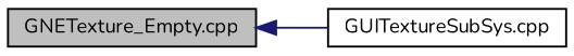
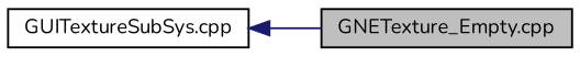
  digraph {
    rankdir=LR
    fontname=Nunito
    node [color=black fontname=Nunito fontsize=10 shape=record style=filled]
    n1 [fillcolor=grey75 fontcolor=black height=0.2 label="GNETexture_Empty.cpp" width=0.4]
    n2 [fillcolor=white height=0.2 label="GUITextureSubSys.cpp" width=0.4]
-   n1 -> n2 [color=midnightblue dir=back fontname=Nunito fontsize=10 labelfontname=Helvetica labelfontsize=10 style=solid]
+   n2 -> n1 [color=midnightblue dir=back fontname=Nunito fontsize=10 labelfontname=Helvetica labelfontsize=10 style=solid]
  }
